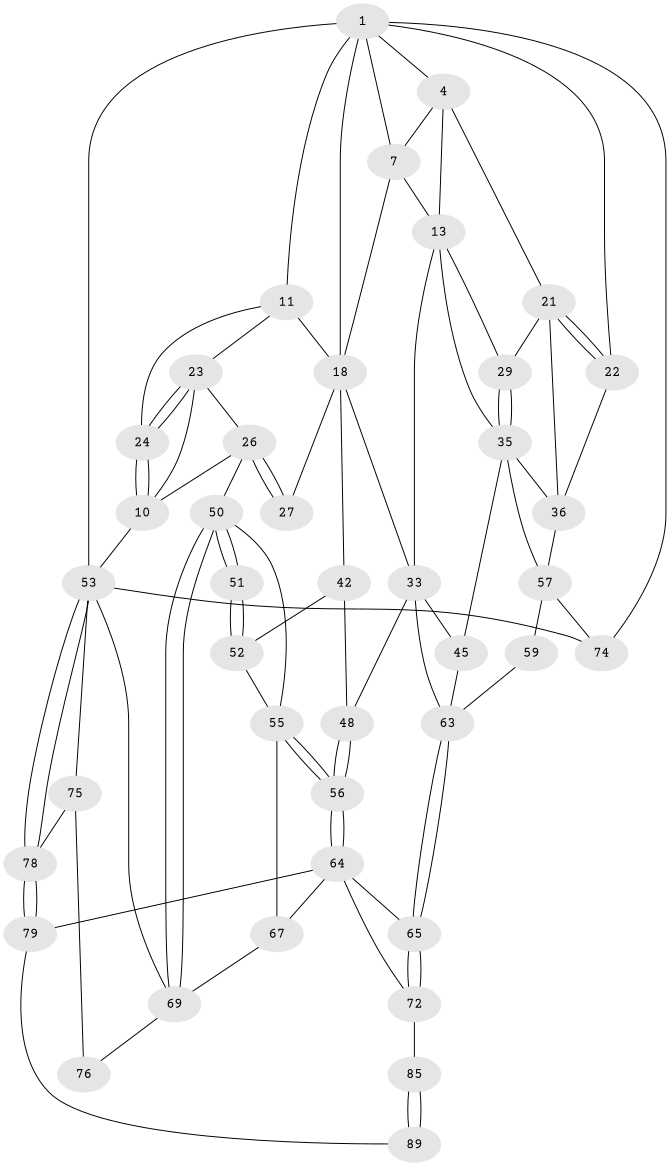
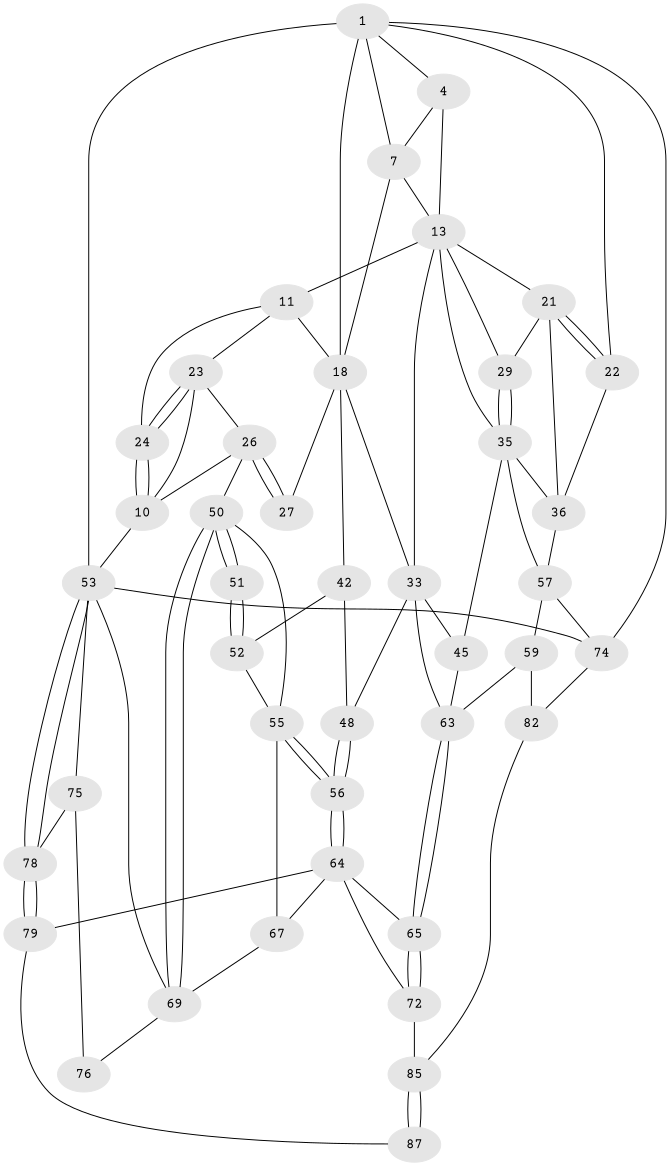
  graph {
    fontname="Courier Prime"
    node [color=gray90 fontname="Courier Prime" style=filled]
    edge [fontname="Courier Prime"]
    1 [super="+6+2"]
    4 [super="+15+5"]
    7 [super="+8+17"]
    11 [super="+19+12"]
    18 [super="+20"]
    22
    53 [super="+54"]
    74
    13 [super="+14+34"]
    21 [super="+30"]
    23 [super="+25"]
    24
    33 [super="+43"]
    27
    42 [super="+47"]
    36 [super="+37"]
    69 [super="+70"]
    75 [super="+77"]
    78
+   82 [super="+83+84"]
    29
    35 [super="+38"]
    26 [super="+49"]
    n24 [label=10 super="+41"]
    45 [super="+46"]
    48
    63
    57 [super="+58"]
    52
    50
    51
    55 [super="+66"]
    56
    65
    59 [super="+62+60"]
    64 [super="+68"]
    76
    67
    79
    72 [super="+81"]
    85
-   87 [super="+88" label=89]
+   87 [super="+88"]
    1 -- 4
    1 -- 7
-   1 -- 11 [weight=2]
+   13 -- 11 [weight=2]
    1 -- 18
    1 -- 22
    1 -- 53
    1 -- 74
    4 -- 7
    4 -- 13
-   4 -- 21
+   13 -- 21
    7 -- 18
    7 -- 13
    11 -- 18
    11 -- 23
    11 -- 24
    18 -- 33
    18 -- 27
    18 -- 42
    22 -- 36
    53 -- 74
    53 -- 69
    53 -- 75
    53 -- 78
    53 -- 78
+   74 -- 82
    13 -- 33
    13 -- 29
    13 -- 35
    21 -- 22
    21 -- 22
    21 -- 36
    21 -- 29
    23 -- 24
    23 -- 24
    23 -- 26
    23 -- n24
    24 -- n24
    24 -- n24
    33 -- 45
    33 -- 48
    33 -- 63
    42 -- 48
    42 -- 52
    36 -- 57
    69 -- 76
    75 -- 78
    75 -- 76 [weight=2]
    78 -- 79
    78 -- 79
+   82 -- 85
    29 -- 35
    29 -- 35
    35 -- 36
    35 -- 45
    35 -- 57
    26 -- 27
    26 -- 27
    26 -- n24
    26 -- 50
    n24 -- 53
    45 -- 63 [weight=2]
    48 -- 56
    48 -- 56
    63 -- 65
    63 -- 65
    57 -- 74
    57 -- 59
    52 -- 55
    50 -- 69
    50 -- 69
    50 -- 51
    50 -- 51
    50 -- 55
    51 -- 52
    51 -- 52
    55 -- 56
    55 -- 56
    55 -- 67
    56 -- 64
    56 -- 64
    65 -- 72
    65 -- 72
+   59 -- 82
    59 -- 63
    64 -- 65
    64 -- 67
    64 -- 79
    64 -- 72
    67 -- 69
    79 -- 87
    72 -- 85
    85 -- 87
    85 -- 87
  }
